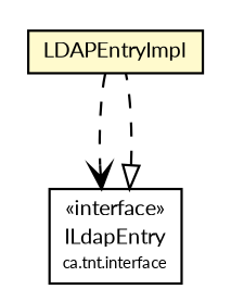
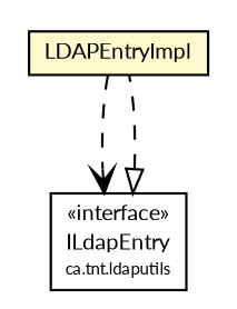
  digraph {
    fontname=Lato
    node [fontcolor=black fontname=Lato fontsize=9.0 shape=plaintext]
    edge [fontname=Lato headport=p labelfontname=Helvetica labelfontsize=10 style=dashed tailport=p]
    n1 [label=<<table border="0" cellborder="1" cellspacing="0" cellpadding="2" port="p" bgcolor="lemonChiffon" href="./LDAPEntryImpl.html"> 		<tr><td><table border="0" cellspacing="0" cellpadding="1"> 			<tr><td> LDAPEntryImpl </td></tr> 		</table></td></tr> 		</table>>]
-   n2 [label=<<table border="0" cellborder="1" cellspacing="0" cellpadding="2" port="p" href="../ILdapEntry.html"> 		<tr><td><table border="0" cellspacing="0" cellpadding="1"> 			<tr><td> &laquo;interface&raquo; </td></tr> 			<tr><td> ILdapEntry </td></tr> 			<tr><td><font point-size="7.0"> ca.tnt.interface </font></td></tr> 		</table></td></tr> 		</table>>]
+   n2 [label=<<table border="0" cellborder="1" cellspacing="0" cellpadding="2" port="p" href="../ILdapEntry.html"> 		<tr><td><table border="0" cellspacing="0" cellpadding="1"> 			<tr><td> &laquo;interface&raquo; </td></tr> 			<tr><td> ILdapEntry </td></tr> 			<tr><td><font point-size="7.0"> ca.tnt.ldaputils </font></td></tr> 		</table></td></tr> 		</table>>]
    n1 -> n2 [arrowhead=open color=black fontcolor=black fontsize=10.0]
    n2 -> n1 [arrowtail=empty dir=back fontsize=10]
  }
